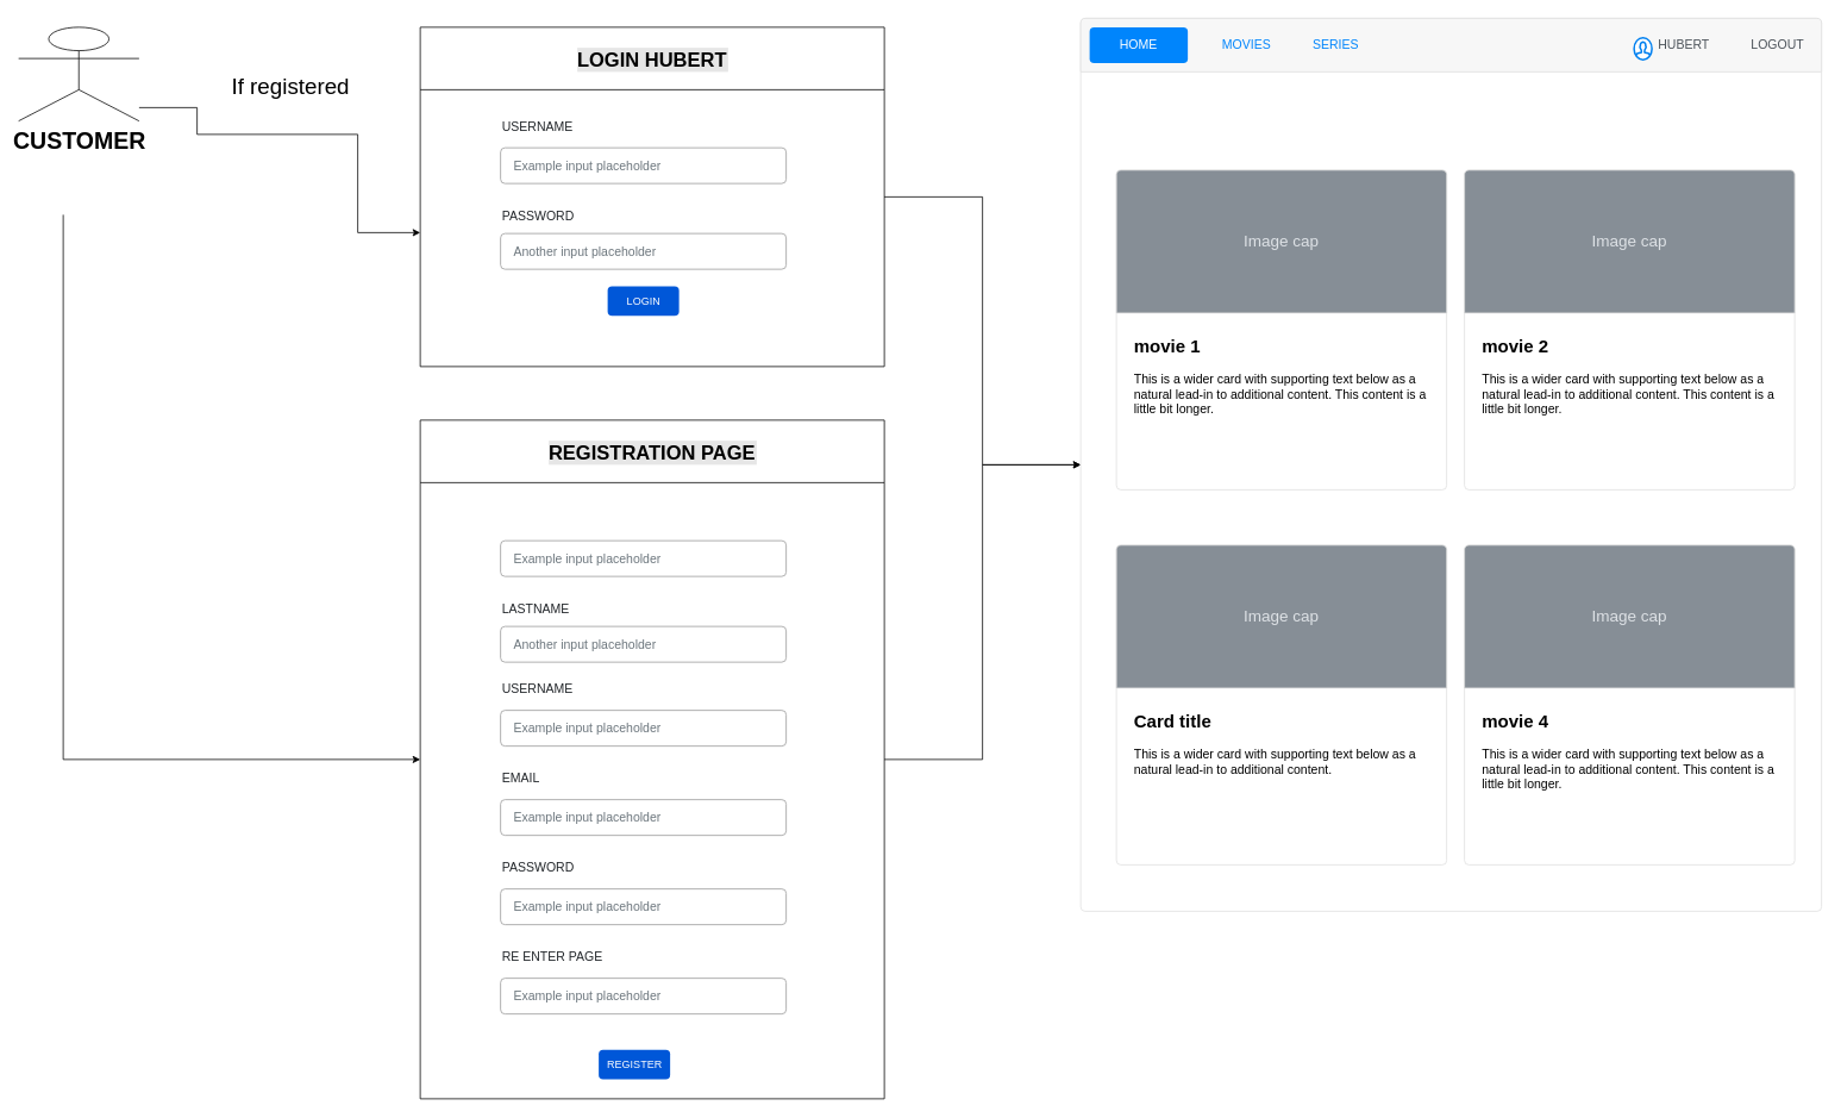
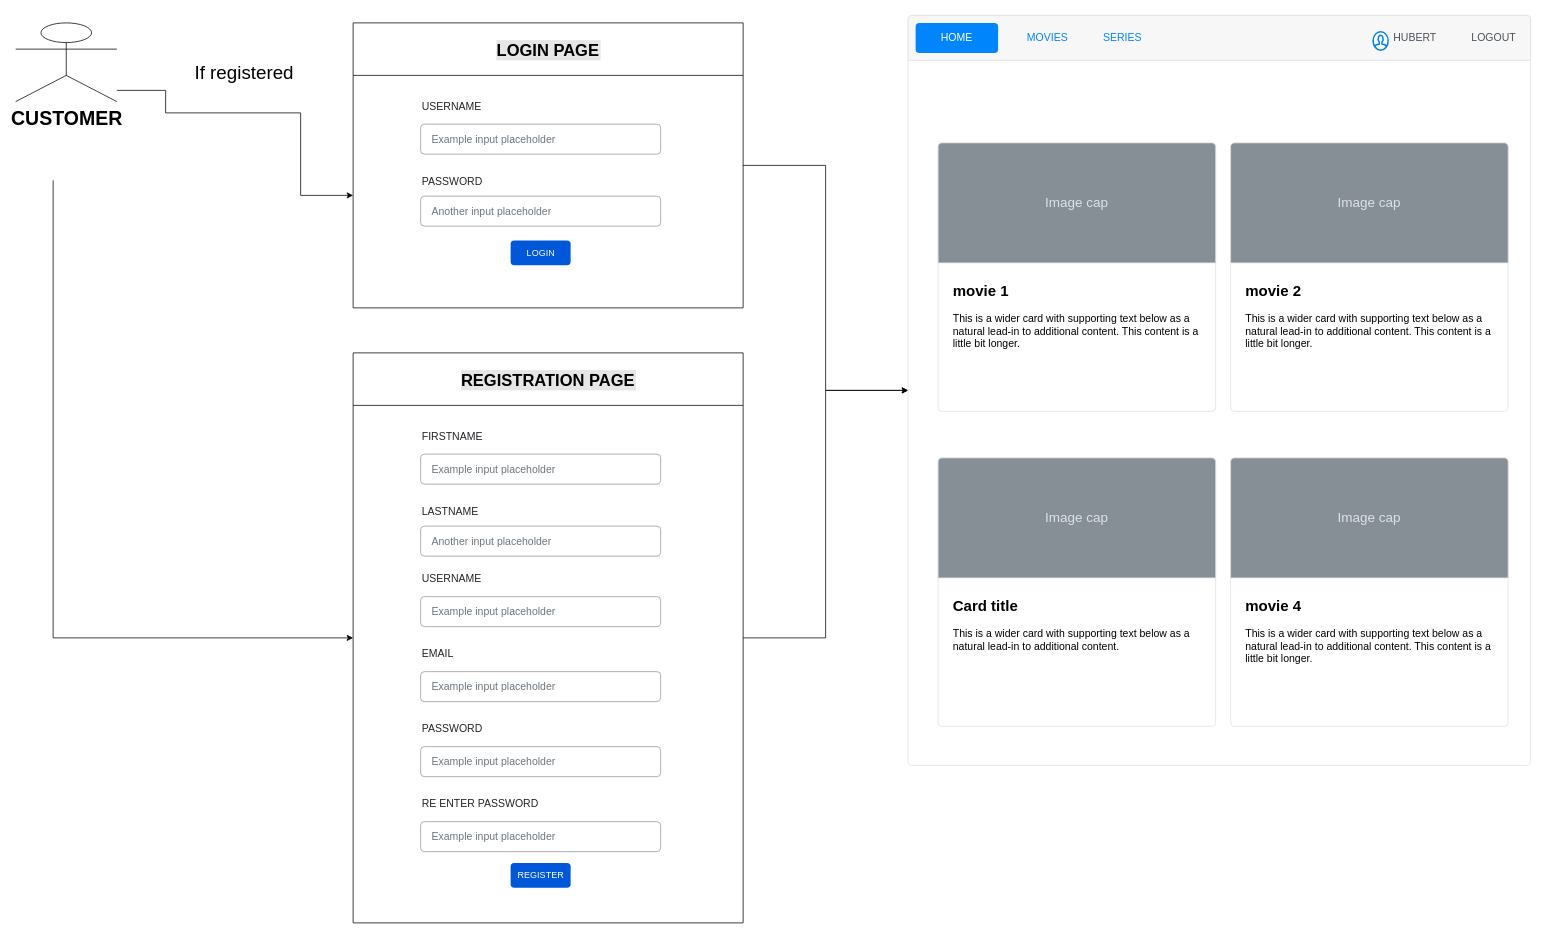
  <mxCell id="0" />
  <mxCell id="1" parent="0" />
  <mxCell id="2" style="edgeStyle=orthogonalEdgeStyle;rounded=0;orthogonalLoop=1;jettySize=auto;html=1;fontSize=25;" edge="1" parent="1" source="4"><mxGeometry relative="1" as="geometry"><mxPoint x="470" y="260" as="targetPoint" /><Array as="points"><mxPoint x="220" y="120" /><mxPoint x="220" y="150" /><mxPoint x="400" y="150" /><mxPoint x="400" y="260" /></Array></mxGeometry></mxCell>
  <mxCell id="3" style="edgeStyle=orthogonalEdgeStyle;rounded=0;orthogonalLoop=1;jettySize=auto;html=1;entryX=0;entryY=0.5;entryDx=0;entryDy=0;fontSize=25;" edge="1" parent="1" target="13"><mxGeometry relative="1" as="geometry"><mxPoint x="70" y="240" as="sourcePoint" /><Array as="points"><mxPoint x="70" y="850" /></Array></mxGeometry></mxCell>
  <mxCell id="4" value="&lt;font style=&quot;font-size: 26px&quot;&gt;CUSTOMER&lt;/font&gt;" style="shape=umlActor;verticalLabelPosition=bottom;verticalAlign=top;html=1;outlineConnect=0;fontStyle=1" vertex="1" parent="1"><mxGeometry x="20" y="30" width="135" height="105" as="geometry" /></mxCell>
  <mxCell id="5" style="edgeStyle=orthogonalEdgeStyle;rounded=0;orthogonalLoop=1;jettySize=auto;html=1;fontSize=25;fontColor=#007FFF;" edge="1" parent="1" source="6" target="28"><mxGeometry relative="1" as="geometry" /></mxCell>
- <mxCell id="6" value="LOGIN HUBERT" style="swimlane;fontSize=22;startSize=70;labelBackgroundColor=#E6E6E6;" vertex="1" parent="1"><mxGeometry x="470" y="30" width="520" height="380" as="geometry" /></mxCell>
+ <mxCell id="6" value="LOGIN PAGE" style="swimlane;fontSize=22;startSize=70;labelBackgroundColor=#E6E6E6;" vertex="1" parent="1"><mxGeometry x="470" y="30" width="520" height="380" as="geometry" /></mxCell>
  <mxCell id="7" value="Example input placeholder" style="html=1;shadow=0;dashed=0;shape=mxgraph.bootstrap.rrect;rSize=5;fillColor=none;strokeColor=#999999;align=left;spacing=15;fontSize=14;fontColor=#6C767D;labelBackgroundColor=none;" vertex="1" parent="6"><mxGeometry width="320" height="40" relative="1" as="geometry"><mxPoint x="90" y="135" as="offset" /></mxGeometry></mxCell>
  <mxCell id="8" value="Another input placeholder" style="html=1;shadow=0;dashed=0;shape=mxgraph.bootstrap.rrect;rSize=5;fillColor=none;strokeColor=#999999;align=left;spacing=15;fontSize=14;fontColor=#6C767D;labelBackgroundColor=none;" vertex="1" parent="6"><mxGeometry width="320" height="40" relative="1" as="geometry"><mxPoint x="90" y="231" as="offset" /></mxGeometry></mxCell>
  <mxCell id="9" value="USERNAME" style="fillColor=none;strokeColor=none;align=left;fontSize=14;fontColor=#212529;labelBackgroundColor=none;" vertex="1" parent="6"><mxGeometry x="90" y="90" width="260" height="40" as="geometry" /></mxCell>
  <mxCell id="10" value="PASSWORD" style="fillColor=none;strokeColor=none;align=left;fontSize=14;fontColor=#212529;labelBackgroundColor=none;" vertex="1" parent="6"><mxGeometry width="260" height="40" relative="1" as="geometry"><mxPoint x="90" y="190" as="offset" /></mxGeometry></mxCell>
  <mxCell id="11" value="LOGIN" style="rounded=1;fillColor=#0057D8;align=center;strokeColor=none;html=1;fontColor=#ffffff;fontSize=12;labelBackgroundColor=none;" vertex="1" parent="6"><mxGeometry x="210" y="290" width="80" height="33" as="geometry" /></mxCell>
  <mxCell id="12" style="edgeStyle=orthogonalEdgeStyle;rounded=0;orthogonalLoop=1;jettySize=auto;html=1;fontSize=25;fontColor=#007FFF;" edge="1" parent="1" source="13" target="28"><mxGeometry relative="1" as="geometry" /></mxCell>
  <mxCell id="13" value="REGISTRATION PAGE" style="swimlane;fontSize=22;startSize=70;labelBackgroundColor=#E6E6E6;" vertex="1" parent="1"><mxGeometry x="470" y="470" width="520" height="760" as="geometry" /></mxCell>
  <mxCell id="14" value="Example input placeholder" style="html=1;shadow=0;dashed=0;shape=mxgraph.bootstrap.rrect;rSize=5;fillColor=none;strokeColor=#999999;align=left;spacing=15;fontSize=14;fontColor=#6C767D;labelBackgroundColor=none;" vertex="1" parent="13"><mxGeometry x="90" y="135" width="320" height="40" as="geometry" /></mxCell>
  <mxCell id="15" value="Another input placeholder" style="html=1;shadow=0;dashed=0;shape=mxgraph.bootstrap.rrect;rSize=5;fillColor=none;strokeColor=#999999;align=left;spacing=15;fontSize=14;fontColor=#6C767D;labelBackgroundColor=none;" vertex="1" parent="13"><mxGeometry x="90" y="231" width="320" height="40" as="geometry" /></mxCell>
+ <mxCell id="16" value="FIRSTNAME" style="fillColor=none;strokeColor=none;align=left;fontSize=14;fontColor=#212529;labelBackgroundColor=none;" vertex="1" parent="13"><mxGeometry x="90" y="90" width="260" height="40" as="geometry" /></mxCell>
  <mxCell id="17" value="LASTNAME" style="fillColor=none;strokeColor=none;align=left;fontSize=14;fontColor=#212529;labelBackgroundColor=none;" vertex="1" parent="13"><mxGeometry x="90" y="190" width="260" height="40" as="geometry" /></mxCell>
  <mxCell id="18" value="Example input placeholder" style="html=1;shadow=0;dashed=0;shape=mxgraph.bootstrap.rrect;rSize=5;fillColor=none;strokeColor=#999999;align=left;spacing=15;fontSize=14;fontColor=#6C767D;labelBackgroundColor=none;" vertex="1" parent="13"><mxGeometry x="90" y="325" width="320" height="40" as="geometry" /></mxCell>
  <mxCell id="19" value="USERNAME" style="fillColor=none;strokeColor=none;align=left;fontSize=14;fontColor=#212529;labelBackgroundColor=none;" vertex="1" parent="13"><mxGeometry x="90" y="280" width="260" height="40" as="geometry" /></mxCell>
  <mxCell id="20" value="Example input placeholder" style="html=1;shadow=0;dashed=0;shape=mxgraph.bootstrap.rrect;rSize=5;fillColor=none;strokeColor=#999999;align=left;spacing=15;fontSize=14;fontColor=#6C767D;labelBackgroundColor=none;" vertex="1" parent="13"><mxGeometry x="90" y="425" width="320" height="40" as="geometry" /></mxCell>
  <mxCell id="21" value="EMAIL" style="fillColor=none;strokeColor=none;align=left;fontSize=14;fontColor=#212529;labelBackgroundColor=none;" vertex="1" parent="13"><mxGeometry x="90" y="380" width="260" height="40" as="geometry" /></mxCell>
  <mxCell id="22" value="Example input placeholder" style="html=1;shadow=0;dashed=0;shape=mxgraph.bootstrap.rrect;rSize=5;fillColor=none;strokeColor=#999999;align=left;spacing=15;fontSize=14;fontColor=#6C767D;labelBackgroundColor=none;" vertex="1" parent="13"><mxGeometry x="90" y="525" width="320" height="40" as="geometry" /></mxCell>
  <mxCell id="23" value="PASSWORD" style="fillColor=none;strokeColor=none;align=left;fontSize=14;fontColor=#212529;labelBackgroundColor=none;" vertex="1" parent="13"><mxGeometry x="90" y="480" width="260" height="40" as="geometry" /></mxCell>
  <mxCell id="24" value="Example input placeholder" style="html=1;shadow=0;dashed=0;shape=mxgraph.bootstrap.rrect;rSize=5;fillColor=none;strokeColor=#999999;align=left;spacing=15;fontSize=14;fontColor=#6C767D;labelBackgroundColor=none;" vertex="1" parent="13"><mxGeometry x="90" y="625" width="320" height="40" as="geometry" /></mxCell>
- <mxCell id="25" value="RE ENTER PAGE" style="fillColor=none;strokeColor=none;align=left;fontSize=14;fontColor=#212529;labelBackgroundColor=none;" vertex="1" parent="13"><mxGeometry x="90" y="580" width="260" height="40" as="geometry" /></mxCell>
- <mxCell id="26" value="REGISTER" style="rounded=1;fillColor=#0057D8;align=center;strokeColor=none;html=1;fontColor=#ffffff;fontSize=12;labelBackgroundColor=none;" vertex="1" parent="13"><mxGeometry x="200" y="705" width="80" height="33" as="geometry" /></mxCell>
+ <mxCell id="25" value="RE ENTER PASSWORD" style="fillColor=none;strokeColor=none;align=left;fontSize=14;fontColor=#212529;labelBackgroundColor=none;" vertex="1" parent="13"><mxGeometry x="90" y="580" width="260" height="40" as="geometry" /></mxCell>
+ <mxCell id="26" value="REGISTER" style="rounded=1;fillColor=#0057D8;align=center;strokeColor=none;html=1;fontColor=#ffffff;fontSize=12;labelBackgroundColor=none;" vertex="1" parent="13"><mxGeometry x="210" y="680" width="80" height="33" as="geometry" /></mxCell>
  <mxCell id="27" value="If registered" style="text;html=1;strokeColor=none;fillColor=none;align=center;verticalAlign=middle;whiteSpace=wrap;rounded=0;labelBackgroundColor=none;fontSize=25;" vertex="1" parent="1"><mxGeometry x="240" y="85" width="170" height="20" as="geometry" /></mxCell>
  <mxCell id="28" value="" style="html=1;shadow=0;dashed=0;shape=mxgraph.bootstrap.rrect;rSize=5;strokeColor=#DFDFDF;html=1;whiteSpace=wrap;fillColor=#FFFFFF;fontColor=#000000;labelBackgroundColor=none;fontSize=25;align=center;" vertex="1" parent="1"><mxGeometry x="1210" y="20" width="830" height="1000" as="geometry" /></mxCell>
  <mxCell id="29" value="" style="html=1;shadow=0;dashed=0;shape=mxgraph.bootstrap.topButton;strokeColor=inherit;fillColor=#F7F7F7;rSize=5;perimeter=none;whiteSpace=wrap;resizeWidth=1;align=center;spacing=20;fontSize=14;" vertex="1" parent="28"><mxGeometry width="830.0" height="60" relative="1" as="geometry" /></mxCell>
  <mxCell id="30" value="HOME" style="html=1;shadow=0;dashed=0;shape=mxgraph.bootstrap.rrect;arcSize=5;strokeColor=none;fillColor=#0085FC;rSize=5;perimeter=none;whiteSpace=wrap;resizeWidth=1;align=center;spacing=20;fontSize=14;fontColor=#ffffff;labelBackgroundColor=none;" vertex="1" parent="28"><mxGeometry width="110" height="40" relative="1" as="geometry"><mxPoint x="10" y="10" as="offset" /></mxGeometry></mxCell>
  <mxCell id="31" value="MOVIES" style="strokeColor=none;fillColor=none;rSize=5;perimeter=none;whiteSpace=wrap;resizeWidth=1;align=center;spacing=20;fontSize=14;fontColor=#0085FC;" vertex="1" parent="28"><mxGeometry width="51.875" height="40" relative="1" as="geometry"><mxPoint x="160" y="10" as="offset" /></mxGeometry></mxCell>
  <mxCell id="32" value="LOGOUT" style="strokeColor=none;fillColor=none;rSize=5;perimeter=none;whiteSpace=wrap;resizeWidth=1;align=center;spacing=20;fontSize=14;fontColor=#0085FC;fontColor=#4B5259;" vertex="1" parent="28"><mxGeometry width="62.25" height="40" relative="1" as="geometry"><mxPoint x="750" y="10" as="offset" /></mxGeometry></mxCell>
  <mxCell id="33" value="HUBERT" style="strokeColor=none;fillColor=none;rSize=5;perimeter=none;whiteSpace=wrap;resizeWidth=1;align=center;spacing=20;fontSize=14;fontColor=#0085FC;fontColor=#4B5259;" vertex="1" parent="28"><mxGeometry width="62.25" height="40" relative="1" as="geometry"><mxPoint x="645" y="10" as="offset" /></mxGeometry></mxCell>
  <mxCell id="34" value="SERIES" style="strokeColor=none;fillColor=none;rSize=5;perimeter=none;whiteSpace=wrap;resizeWidth=1;align=center;spacing=20;fontSize=14;fontColor=#0085FC;" vertex="1" parent="28"><mxGeometry width="51.875" height="40" relative="1" as="geometry"><mxPoint x="260" y="10" as="offset" /></mxGeometry></mxCell>
  <mxCell id="35" value="" style="html=1;verticalLabelPosition=bottom;align=center;labelBackgroundColor=#ffffff;verticalAlign=top;strokeWidth=2;strokeColor=#0080F0;shadow=0;dashed=0;shape=mxgraph.ios7.icons.user;fontSize=25;" vertex="1" parent="28"><mxGeometry x="620" y="21.691" width="20" height="24.691" as="geometry" /></mxCell>
  <mxCell id="36" value="" style="shape=image;html=1;verticalAlign=top;verticalLabelPosition=bottom;labelBackgroundColor=#ffffff;imageAspect=0;aspect=fixed;image=https://cdn4.iconfinder.com/data/icons/glyphs/24/icons_exit2-128.png;fontSize=25;align=center;fontColor=#007FFF;" vertex="1" parent="28"><mxGeometry x="718" y="19.753" width="29" height="29" as="geometry" /></mxCell>
  <mxCell id="37" value="&lt;span style=&quot;font-size: 20px&quot;&gt;&lt;b&gt;movie 1&lt;/b&gt;&lt;/span&gt;&lt;br&gt;&lt;br&gt;This is a wider card with supporting text below as a natural lead-in to additional content. This content is a little bit longer." style="html=1;shadow=0;dashed=0;shape=mxgraph.bootstrap.rrect;rSize=5;strokeColor=#DFDFDF;html=1;whiteSpace=wrap;fillColor=#ffffff;fontColor=#000000;verticalAlign=top;align=left;spacing=20;spacingBottom=0;fontSize=14;spacingTop=160;labelBackgroundColor=none;" vertex="1" parent="28"><mxGeometry x="40" y="170.001" width="370" height="358.025" as="geometry" /></mxCell>
  <mxCell id="38" value="Image cap" style="html=1;shadow=0;dashed=0;shape=mxgraph.bootstrap.topButton;rSize=5;perimeter=none;whiteSpace=wrap;fillColor=#868E96;strokeColor=#DFDFDF;fontColor=#DEE2E6;resizeWidth=1;fontSize=18;" vertex="1" parent="37"><mxGeometry width="370" height="160" relative="1" as="geometry" /></mxCell>
  <mxCell id="39" value="&lt;b&gt;&lt;font style=&quot;font-size: 20px&quot;&gt;movie 2&lt;/font&gt;&lt;/b&gt;&lt;br&gt;&lt;br&gt;This is a wider card with supporting text below as a natural lead-in to additional content. This content is a little bit longer." style="html=1;shadow=0;dashed=0;shape=mxgraph.bootstrap.rrect;rSize=5;strokeColor=#DFDFDF;html=1;whiteSpace=wrap;fillColor=#ffffff;fontColor=#000000;verticalAlign=top;align=left;spacing=20;spacingBottom=0;fontSize=14;spacingTop=160;labelBackgroundColor=none;" vertex="1" parent="28"><mxGeometry x="430" y="170.001" width="370" height="358.025" as="geometry" /></mxCell>
  <mxCell id="40" value="Image cap" style="html=1;shadow=0;dashed=0;shape=mxgraph.bootstrap.topButton;rSize=5;perimeter=none;whiteSpace=wrap;fillColor=#868E96;strokeColor=#DFDFDF;fontColor=#DEE2E6;resizeWidth=1;fontSize=18;" vertex="1" parent="39"><mxGeometry width="370" height="160" relative="1" as="geometry" /></mxCell>
  <mxCell id="41" value="&lt;b&gt;&lt;font style=&quot;font-size: 20px&quot;&gt;movie 4&lt;/font&gt;&lt;/b&gt;&lt;br&gt;&lt;br&gt;This is a wider card with supporting text below as a natural lead-in to additional content. This content is a little bit longer." style="html=1;shadow=0;dashed=0;shape=mxgraph.bootstrap.rrect;rSize=5;strokeColor=#DFDFDF;html=1;whiteSpace=wrap;fillColor=#ffffff;fontColor=#000000;verticalAlign=top;align=left;spacing=20;spacingBottom=0;fontSize=14;spacingTop=160;labelBackgroundColor=none;" vertex="1" parent="28"><mxGeometry x="430" y="589.998" width="370" height="358.025" as="geometry" /></mxCell>
  <mxCell id="42" value="Image cap" style="html=1;shadow=0;dashed=0;shape=mxgraph.bootstrap.topButton;rSize=5;perimeter=none;whiteSpace=wrap;fillColor=#868E96;strokeColor=#DFDFDF;fontColor=#DEE2E6;resizeWidth=1;fontSize=18;" vertex="1" parent="41"><mxGeometry width="370" height="160" relative="1" as="geometry" /></mxCell>
  <mxCell id="43" value="&lt;b&gt;&lt;font style=&quot;font-size: 20px&quot;&gt;Card title&lt;/font&gt;&lt;/b&gt;&lt;br&gt;&lt;br&gt;This is a wider card with supporting text below as a natural lead-in to additional content." style="html=1;shadow=0;dashed=0;shape=mxgraph.bootstrap.rrect;rSize=5;strokeColor=#DFDFDF;html=1;whiteSpace=wrap;fillColor=#ffffff;fontColor=#000000;verticalAlign=top;align=left;spacing=20;spacingBottom=0;fontSize=14;spacingTop=160;labelBackgroundColor=none;" vertex="1" parent="28"><mxGeometry x="40" y="589.998" width="370" height="358.025" as="geometry" /></mxCell>
  <mxCell id="44" value="Image cap" style="html=1;shadow=0;dashed=0;shape=mxgraph.bootstrap.topButton;rSize=5;perimeter=none;whiteSpace=wrap;fillColor=#868E96;strokeColor=#DFDFDF;fontColor=#DEE2E6;resizeWidth=1;fontSize=18;" vertex="1" parent="43"><mxGeometry width="370" height="160" relative="1" as="geometry" /></mxCell>
